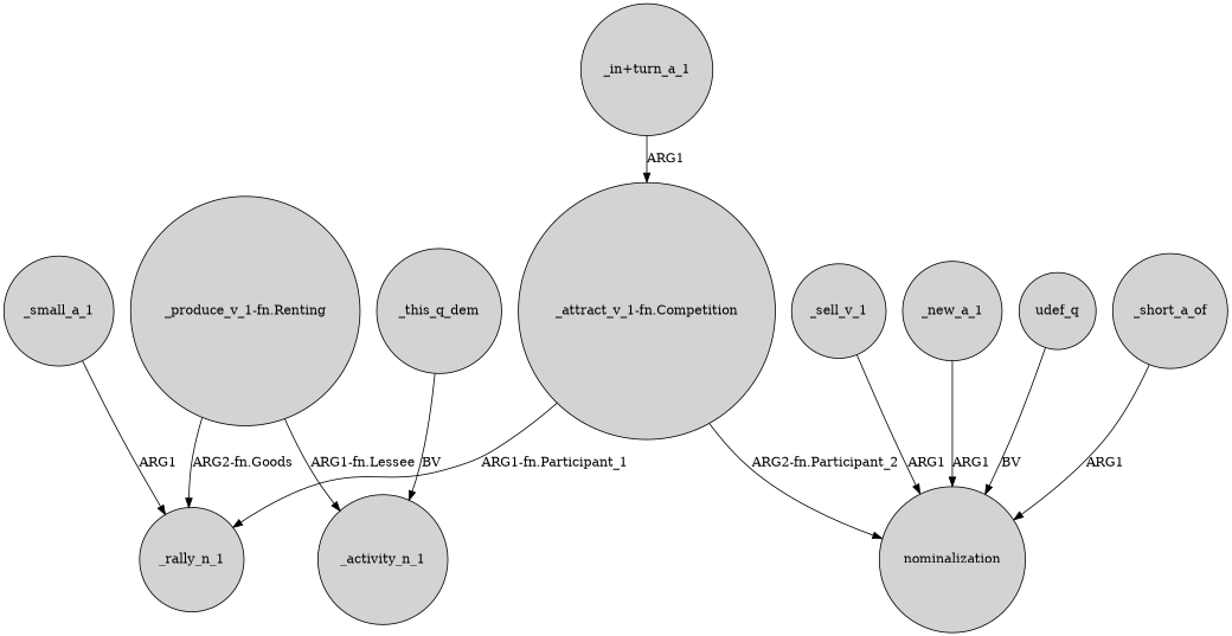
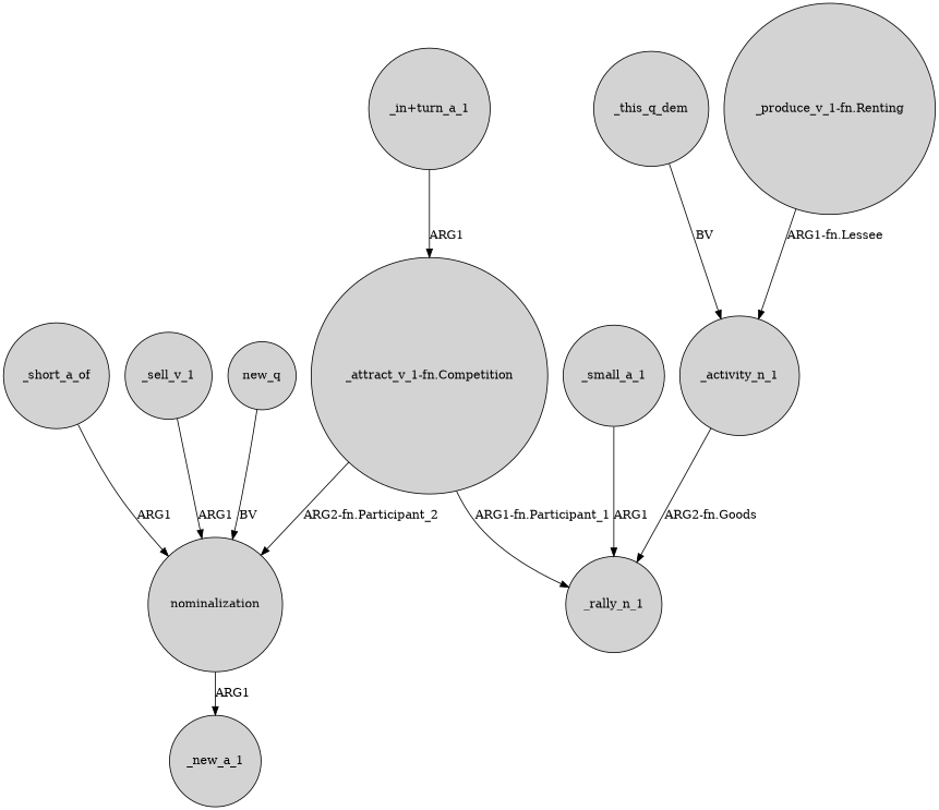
  digraph {
    node [shape=circle style=filled]
    "_produce_v_1-fn.Renting"
    _rally_n_1
    _activity_n_1
    "_attract_v_1-fn.Competition"
    nominalization
    _sell_v_1
    _new_a_1
    _this_q_dem
-   udef_q
+   udef_q [label=new_q]
    "_in+turn_a_1"
    _short_a_of
    _small_a_1
-   "_produce_v_1-fn.Renting" -> _rally_n_1 [label="ARG2-fn.Goods"]
+   _activity_n_1 -> _rally_n_1 [label="ARG2-fn.Goods"]
    "_produce_v_1-fn.Renting" -> _activity_n_1 [label="ARG1-fn.Lessee"]
    "_attract_v_1-fn.Competition" -> _rally_n_1 [label="ARG1-fn.Participant_1"]
    "_attract_v_1-fn.Competition" -> nominalization [label="ARG2-fn.Participant_2"]
    _sell_v_1 -> nominalization [label=ARG1]
-   _new_a_1 -> nominalization [label=ARG1]
+   nominalization -> _new_a_1 [label=ARG1]
    _this_q_dem -> _activity_n_1 [label=BV]
    udef_q -> nominalization [label=BV]
    "_in+turn_a_1" -> "_attract_v_1-fn.Competition" [label=ARG1]
    _short_a_of -> nominalization [label=ARG1]
    _small_a_1 -> _rally_n_1 [label=ARG1]
  }
